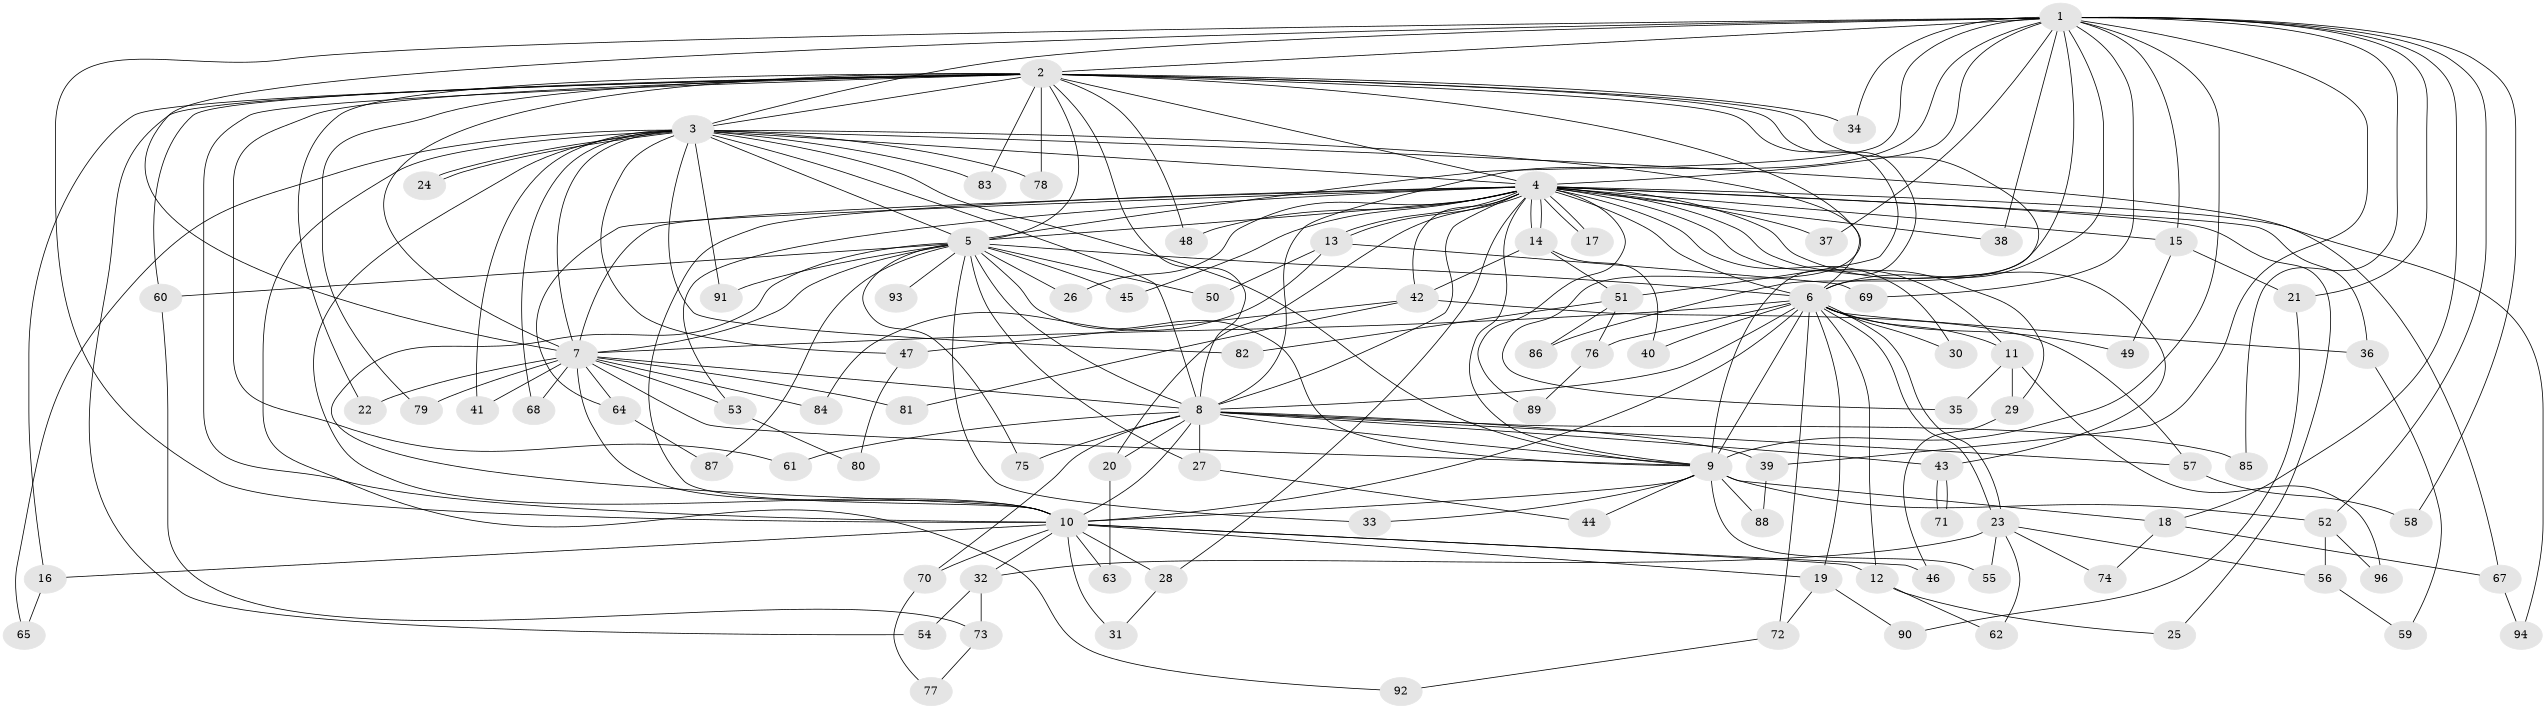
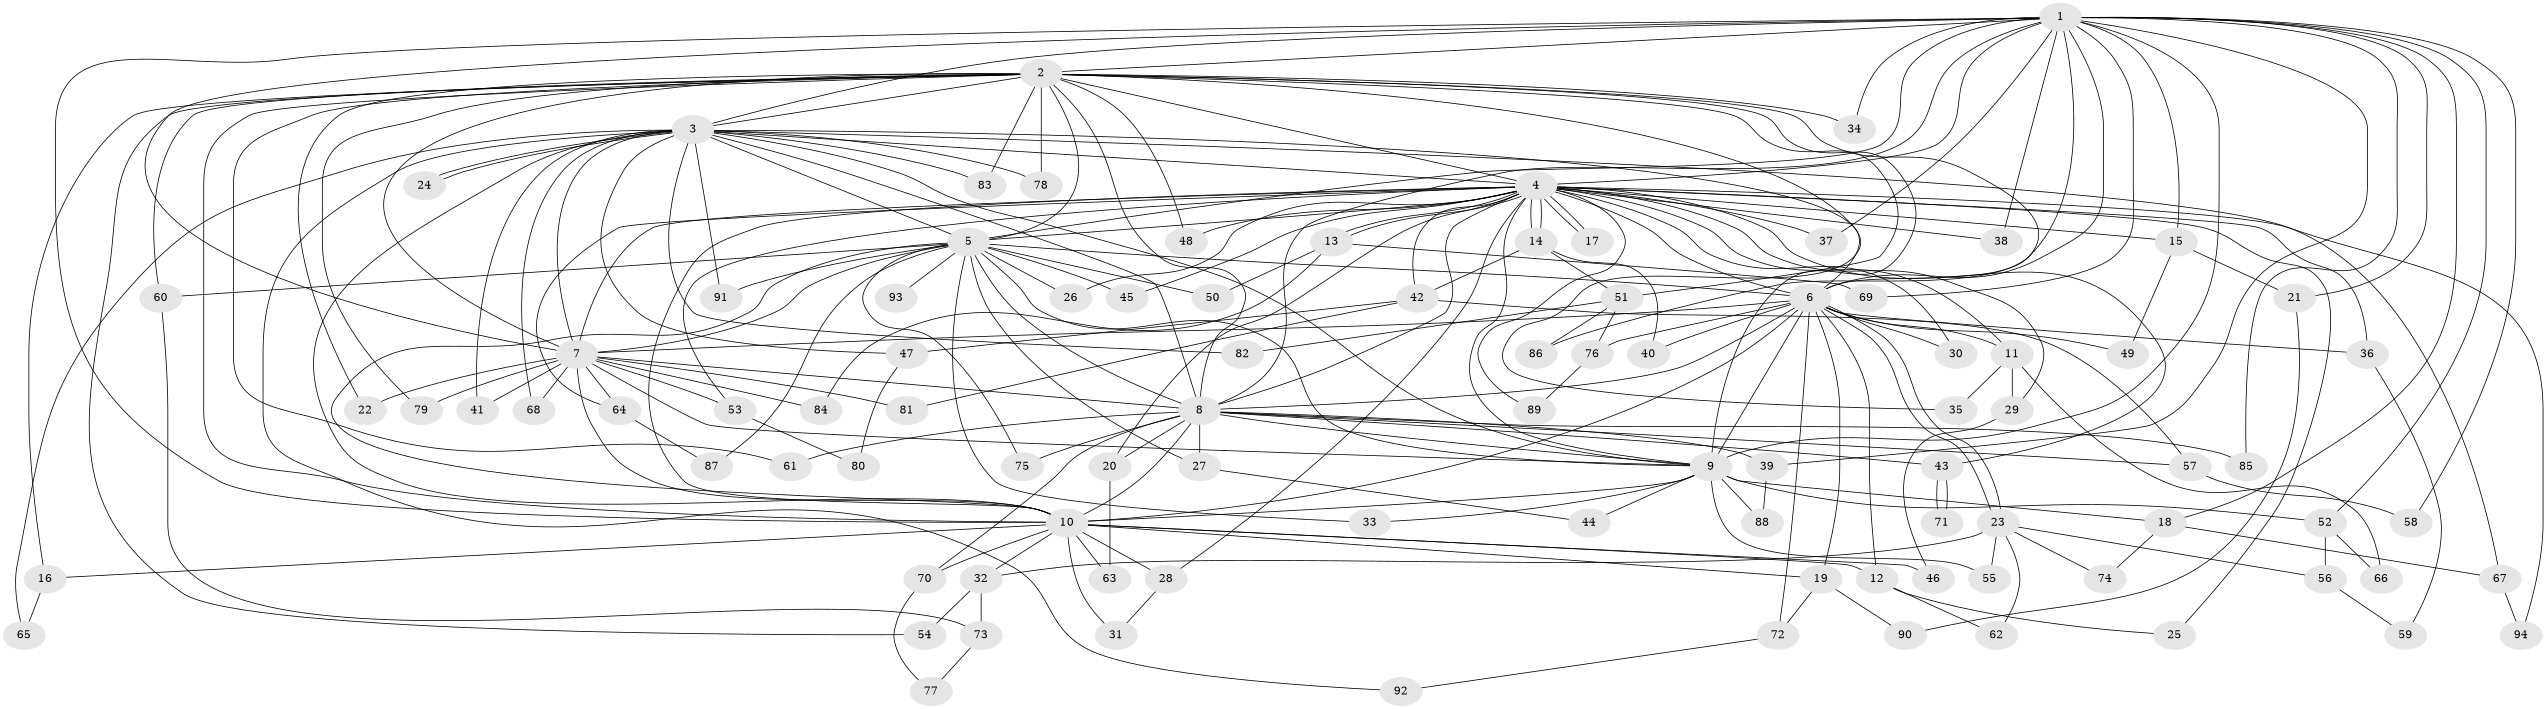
  graph {
    node [color=gray90 style=filled]
    1
    2
    3
    4
    5
    6
    7
    8
    9
    10
    15
    18
    21
    34
    37
    38
    39
    52
    58
    69
    85
    86
    16
    22
    35
    48
    51
    54
    60
    61
    78
    79
    83
    24
    41
    65
    67
    68
    82
    91
    92
    47
    11
    13
    14
    17
    20
    25
    26
    28
    29
    30
    36
    42
    43
    45
    53
    64
    89
    94
    27
    33
    50
    75
    87
    93
    12
    19
    23
    40
    49
    72
    76
    81
    84
    57
    70
    44
    55
    88
    31
    32
    46
    63
    74
    90
-   66 [label=96]
+   66
    56
    73
    59
    71
    80
    62
    77
    1 -- 2
    1 -- 3
    1 -- 4
    1 -- 5
    1 -- 6
    1 -- 7
    1 -- 8
    1 -- 9
    1 -- 10
    1 -- 15
    1 -- 18
    1 -- 21
    1 -- 34
    1 -- 37
    1 -- 38
    1 -- 39
    1 -- 52
    1 -- 58
    1 -- 69
    1 -- 85
    1 -- 86
    2 -- 3
    2 -- 4
    2 -- 5
    2 -- 6
    2 -- 7
    2 -- 8
    2 -- 9
    2 -- 10
    2 -- 34
    2 -- 16
    2 -- 22
    2 -- 35
    2 -- 48
    2 -- 51
    2 -- 54
    2 -- 60
    2 -- 61
    2 -- 78
    2 -- 79
    2 -- 83
    3 -- 4
    3 -- 5
    3 -- 6
    3 -- 7
    3 -- 8
    3 -- 9
    3 -- 10
    3 -- 78
    3 -- 83
    3 -- 24
    3 -- 24
    3 -- 41
    3 -- 65
    3 -- 67
    3 -- 68
    3 -- 82
    3 -- 91
    3 -- 92
    3 -- 47
    4 -- 5
    4 -- 6
    4 -- 7
    4 -- 8
    4 -- 9
    4 -- 10
    4 -- 15
    4 -- 37
    4 -- 38
    4 -- 48
    4 -- 11
    4 -- 13
    4 -- 13
    4 -- 14
    4 -- 14
    4 -- 17
    4 -- 17
    4 -- 20
    4 -- 25
    4 -- 26
    4 -- 28
    4 -- 29
    4 -- 30
    4 -- 36
    4 -- 42
    4 -- 43
    4 -- 45
    4 -- 53
    4 -- 64
    4 -- 89
    4 -- 94
    5 -- 6
    5 -- 7
    5 -- 8
    5 -- 9
    5 -- 10
    5 -- 60
    5 -- 91
    5 -- 26
    5 -- 45
    5 -- 27
    5 -- 33
    5 -- 50
    5 -- 75
    5 -- 87
    5 -- 93
    6 -- 7
    6 -- 8
    6 -- 9
    6 -- 10
    6 -- 11
    6 -- 30
    6 -- 36
    6 -- 12
    6 -- 19
    6 -- 23
    6 -- 23
    6 -- 40
    6 -- 49
    6 -- 72
    6 -- 76
    7 -- 8
    7 -- 9
    7 -- 10
    7 -- 22
    7 -- 79
    7 -- 41
    7 -- 68
    7 -- 53
    7 -- 64
    7 -- 81
    7 -- 84
    8 -- 9
    8 -- 10
    8 -- 39
    8 -- 85
    8 -- 61
    8 -- 20
    8 -- 43
    8 -- 27
    8 -- 75
    8 -- 57
    8 -- 70
    9 -- 10
    9 -- 18
    9 -- 52
    9 -- 33
    9 -- 44
    9 -- 55
    9 -- 88
    10 -- 16
    10 -- 28
    10 -- 12
    10 -- 19
    10 -- 70
    10 -- 31
    10 -- 32
    10 -- 46
    10 -- 63
    15 -- 21
    15 -- 49
    18 -- 67
    18 -- 74
    21 -- 90
    39 -- 88
    52 -- 66
    52 -- 56
    16 -- 65
    51 -- 86
    51 -- 82
    51 -- 76
    60 -- 73
    67 -- 94
    47 -- 80
    11 -- 35
    11 -- 29
    11 -- 66
    13 -- 69
    13 -- 50
    13 -- 84
    14 -- 51
    14 -- 42
    14 -- 40
    20 -- 63
    28 -- 31
    29 -- 46
    36 -- 59
    42 -- 47
    42 -- 81
    42 -- 57
    43 -- 71
    43 -- 71
    53 -- 80
    64 -- 87
    27 -- 44
    12 -- 25
    12 -- 62
    19 -- 72
    19 -- 90
    23 -- 55
    23 -- 32
    23 -- 74
    23 -- 56
    23 -- 62
    72 -- 92
    76 -- 89
    57 -- 58
    70 -- 77
    32 -- 54
    32 -- 73
    56 -- 59
    73 -- 77
  }
